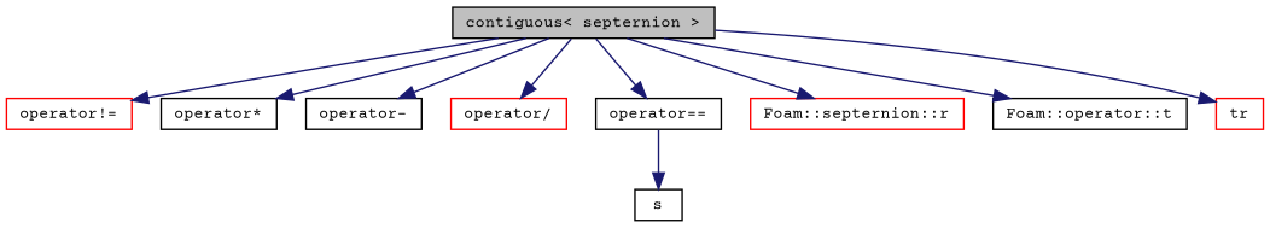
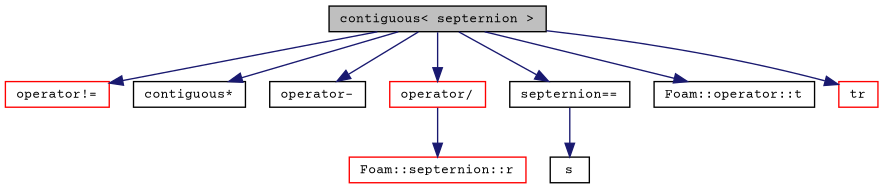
  digraph {
    fontname="Courier Prime"
    rankdir=TB
    node [color=black fontname="Courier Prime" fontsize=10 shape=record]
    edge [color=midnightblue fontname="Courier Prime" fontsize=10 labelfontname=Helvetica labelfontsize=10 style=solid]
    n1 [fillcolor=grey75 fontcolor=black height=0.2 label="contiguous\< septernion \>" style=filled width=0.4]
    n2 [color=red height=0.2 label="operator!=" width=0.4]
-   n3 [height=0.2 label="operator*" width=0.4]
+   n3 [height=0.2 label="contiguous*" width=0.4]
    n4 [height=0.2 label="operator-" width=0.4]
    n5 [color=red height=0.2 label="operator/" width=0.4]
-   n6 [height=0.2 label="operator==" width=0.4]
+   n6 [height=0.2 label="septernion==" width=0.4]
    n7 [color=red height=0.2 label="Foam::septernion::r" width=0.4]
    n8 [height=0.2 label="Foam::operator::t" width=0.4]
    n9 [color=red height=0.2 label=tr width=0.4]
    n10 [height=0.2 label=s width=0.4]
    n1 -> n2
    n1 -> n3
    n1 -> n4
    n1 -> n5
    n1 -> n6
-   n1 -> n7
+   n5 -> n7
    n1 -> n8
    n1 -> n9
    n6 -> n10
  }
